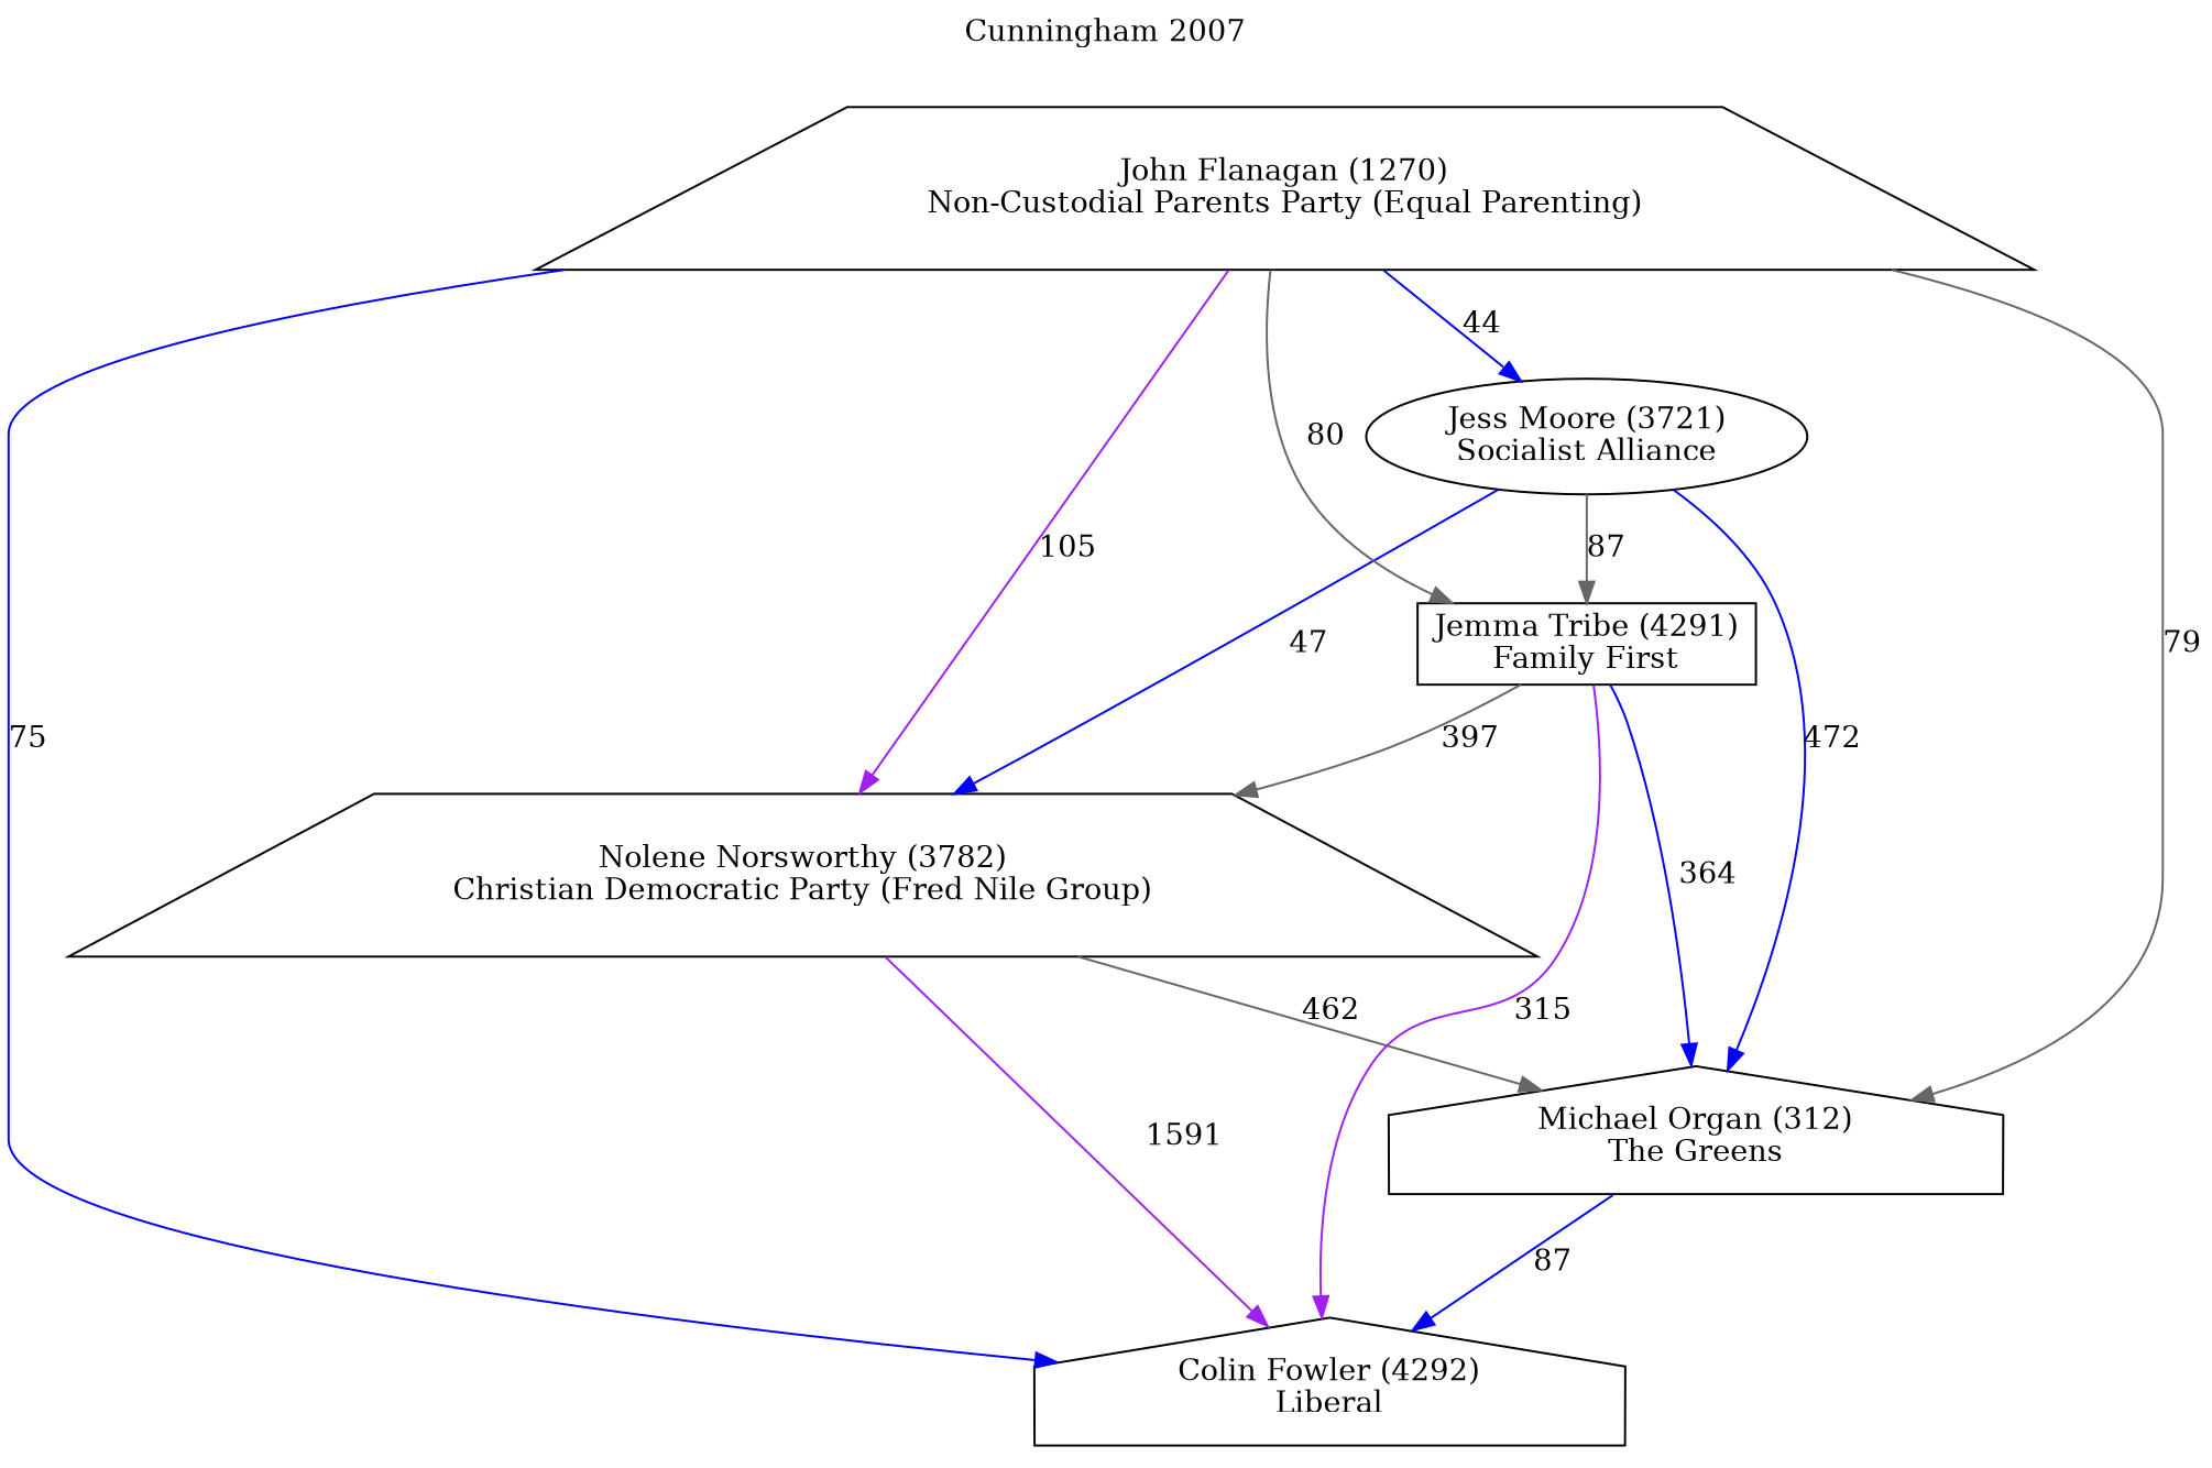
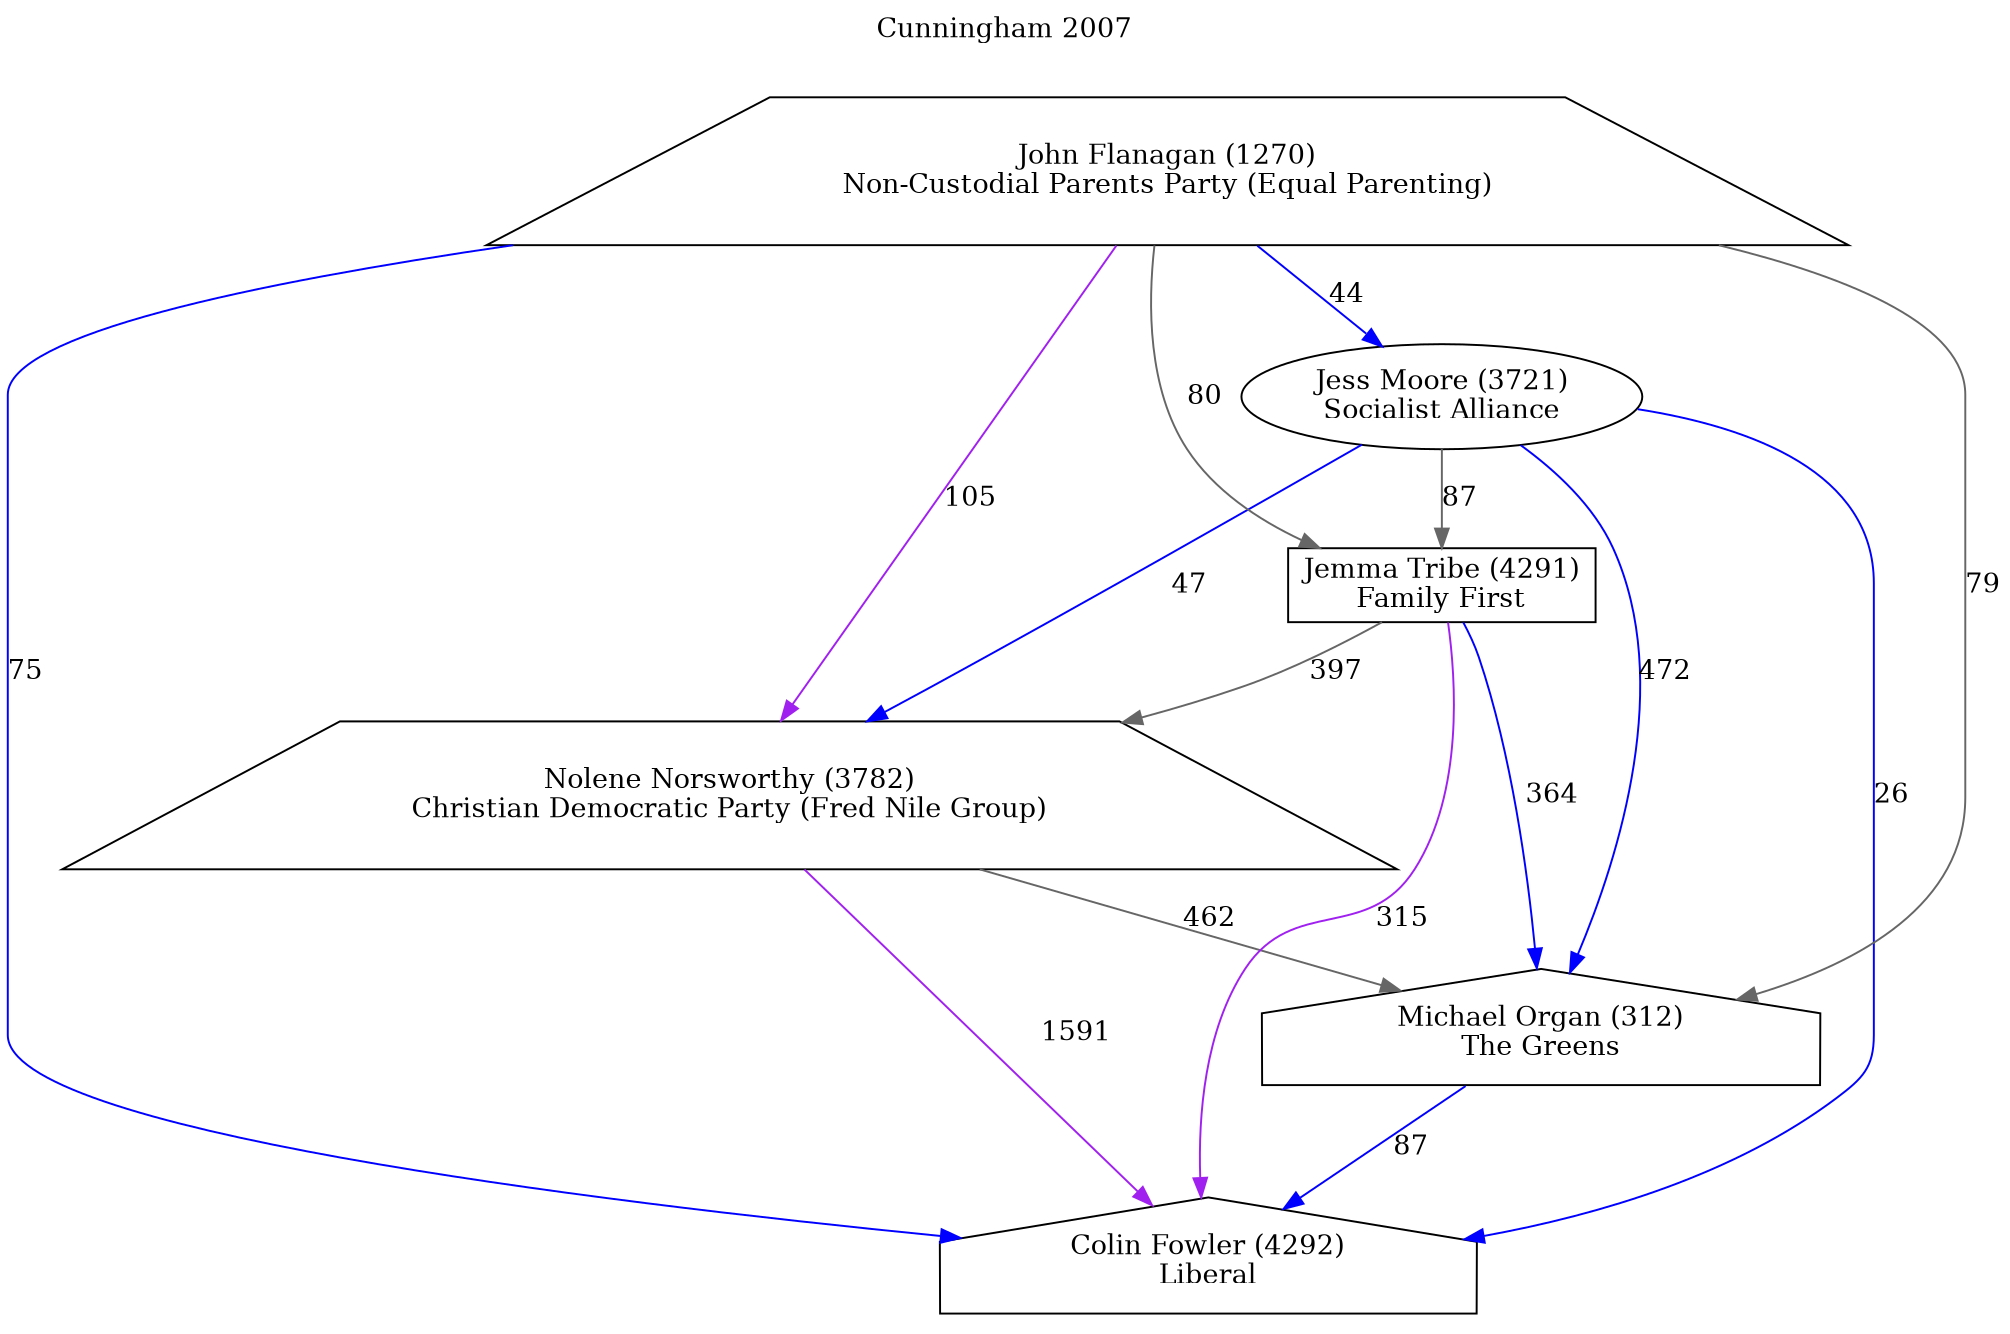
  digraph {
    label="Cunningham 2007"
    labelloc=t
    mclimit=10
    node [shape=house]
    edge [color=blue]
    n1 [label="Colin Fowler (4292)\nLiberal"]
    n2 [label="Michael Organ (312)\nThe Greens"]
    n3 [label="Nolene Norsworthy (3782)\nChristian Democratic Party (Fred Nile Group)" shape=trapezium]
    n4 [label="Jemma Tribe (4291)\nFamily First" shape=box]
    n5 [label="Jess Moore (3721)\nSocialist Alliance" shape=ellipse]
    n6 [label="John Flanagan (1270)\nNon-Custodial Parents Party (Equal Parenting)" shape=trapezium]
    n2 -> n1 [label=87]
    n3 -> n1 [color=purple label=1591]
    n3 -> n2 [color=gray40 label=462]
    n4 -> n1 [color=purple label=315]
    n4 -> n2 [label=364]
    n4 -> n3 [color=gray40 label=397]
+   n5 -> n1 [label=26]
    n5 -> n2 [label=472]
    n5 -> n3 [label=47]
    n5 -> n4 [color=gray40 label=87]
    n6 -> n1 [label=75]
    n6 -> n2 [color=gray40 label=79]
    n6 -> n3 [color=purple label=105]
    n6 -> n4 [color=gray40 label=80]
    n6 -> n5 [label=44]
  }
